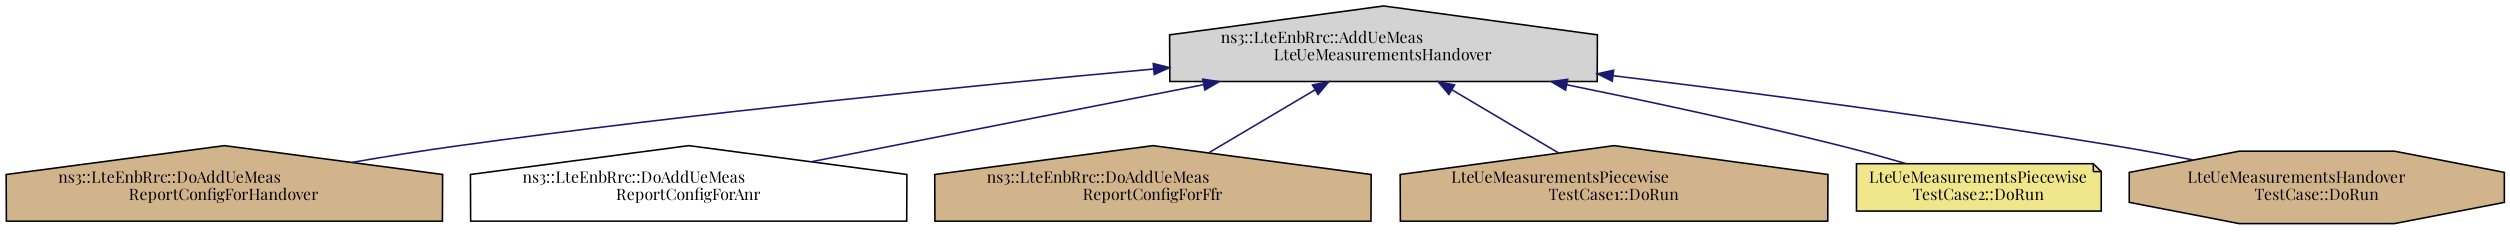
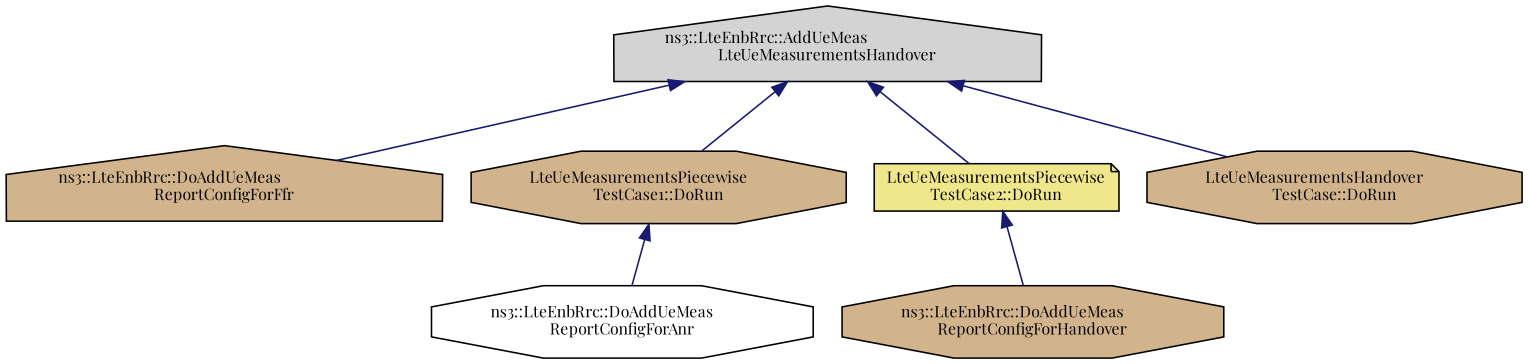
  digraph {
    fontname="Playfair Display"
    rankdir=TB
    node [color=black fillcolor=tan fontname="Playfair Display" fontsize=10 shape=house style=filled]
    edge [color=midnightblue dir=back fontname="Playfair Display" fontsize=10 labelfontname=Helvetica labelfontsize=10 style=solid]
    n1 [fillcolor=lightgrey fontcolor=black height=0.2 label="ns3::LteEnbRrc::AddUeMeas\lLteUeMeasurementsHandover" width=0.4]
-   n2 [height=0.2 label="ns3::LteEnbRrc::DoAddUeMeas\lReportConfigForHandover" width=0.4]
-   n3 [fillcolor=white height=0.2 label="ns3::LteEnbRrc::DoAddUeMeas\lReportConfigForAnr" width=0.4]
+   n2 [height=0.2 label="ns3::LteEnbRrc::DoAddUeMeas\lReportConfigForHandover" shape=octagon width=0.4]
+   n3 [fillcolor=white height=0.2 label="ns3::LteEnbRrc::DoAddUeMeas\lReportConfigForAnr" shape=octagon width=0.4]
    n4 [height=0.2 label="ns3::LteEnbRrc::DoAddUeMeas\lReportConfigForFfr" width=0.4]
-   n5 [height=0.2 label="LteUeMeasurementsPiecewise\lTestCase1::DoRun" width=0.4]
+   n5 [height=0.2 label="LteUeMeasurementsPiecewise\lTestCase1::DoRun" shape=octagon width=0.4]
    n6 [fillcolor=khaki height=0.2 label="LteUeMeasurementsPiecewise\lTestCase2::DoRun" shape=note width=0.4]
    n7 [height=0.2 label="LteUeMeasurementsHandover\lTestCase::DoRun" shape=octagon width=0.4]
-   n1 -> n2
-   n1 -> n3
+   n6 -> n2
+   n5 -> n3
    n1 -> n4
    n1 -> n5
    n1 -> n6
    n1 -> n7
  }
